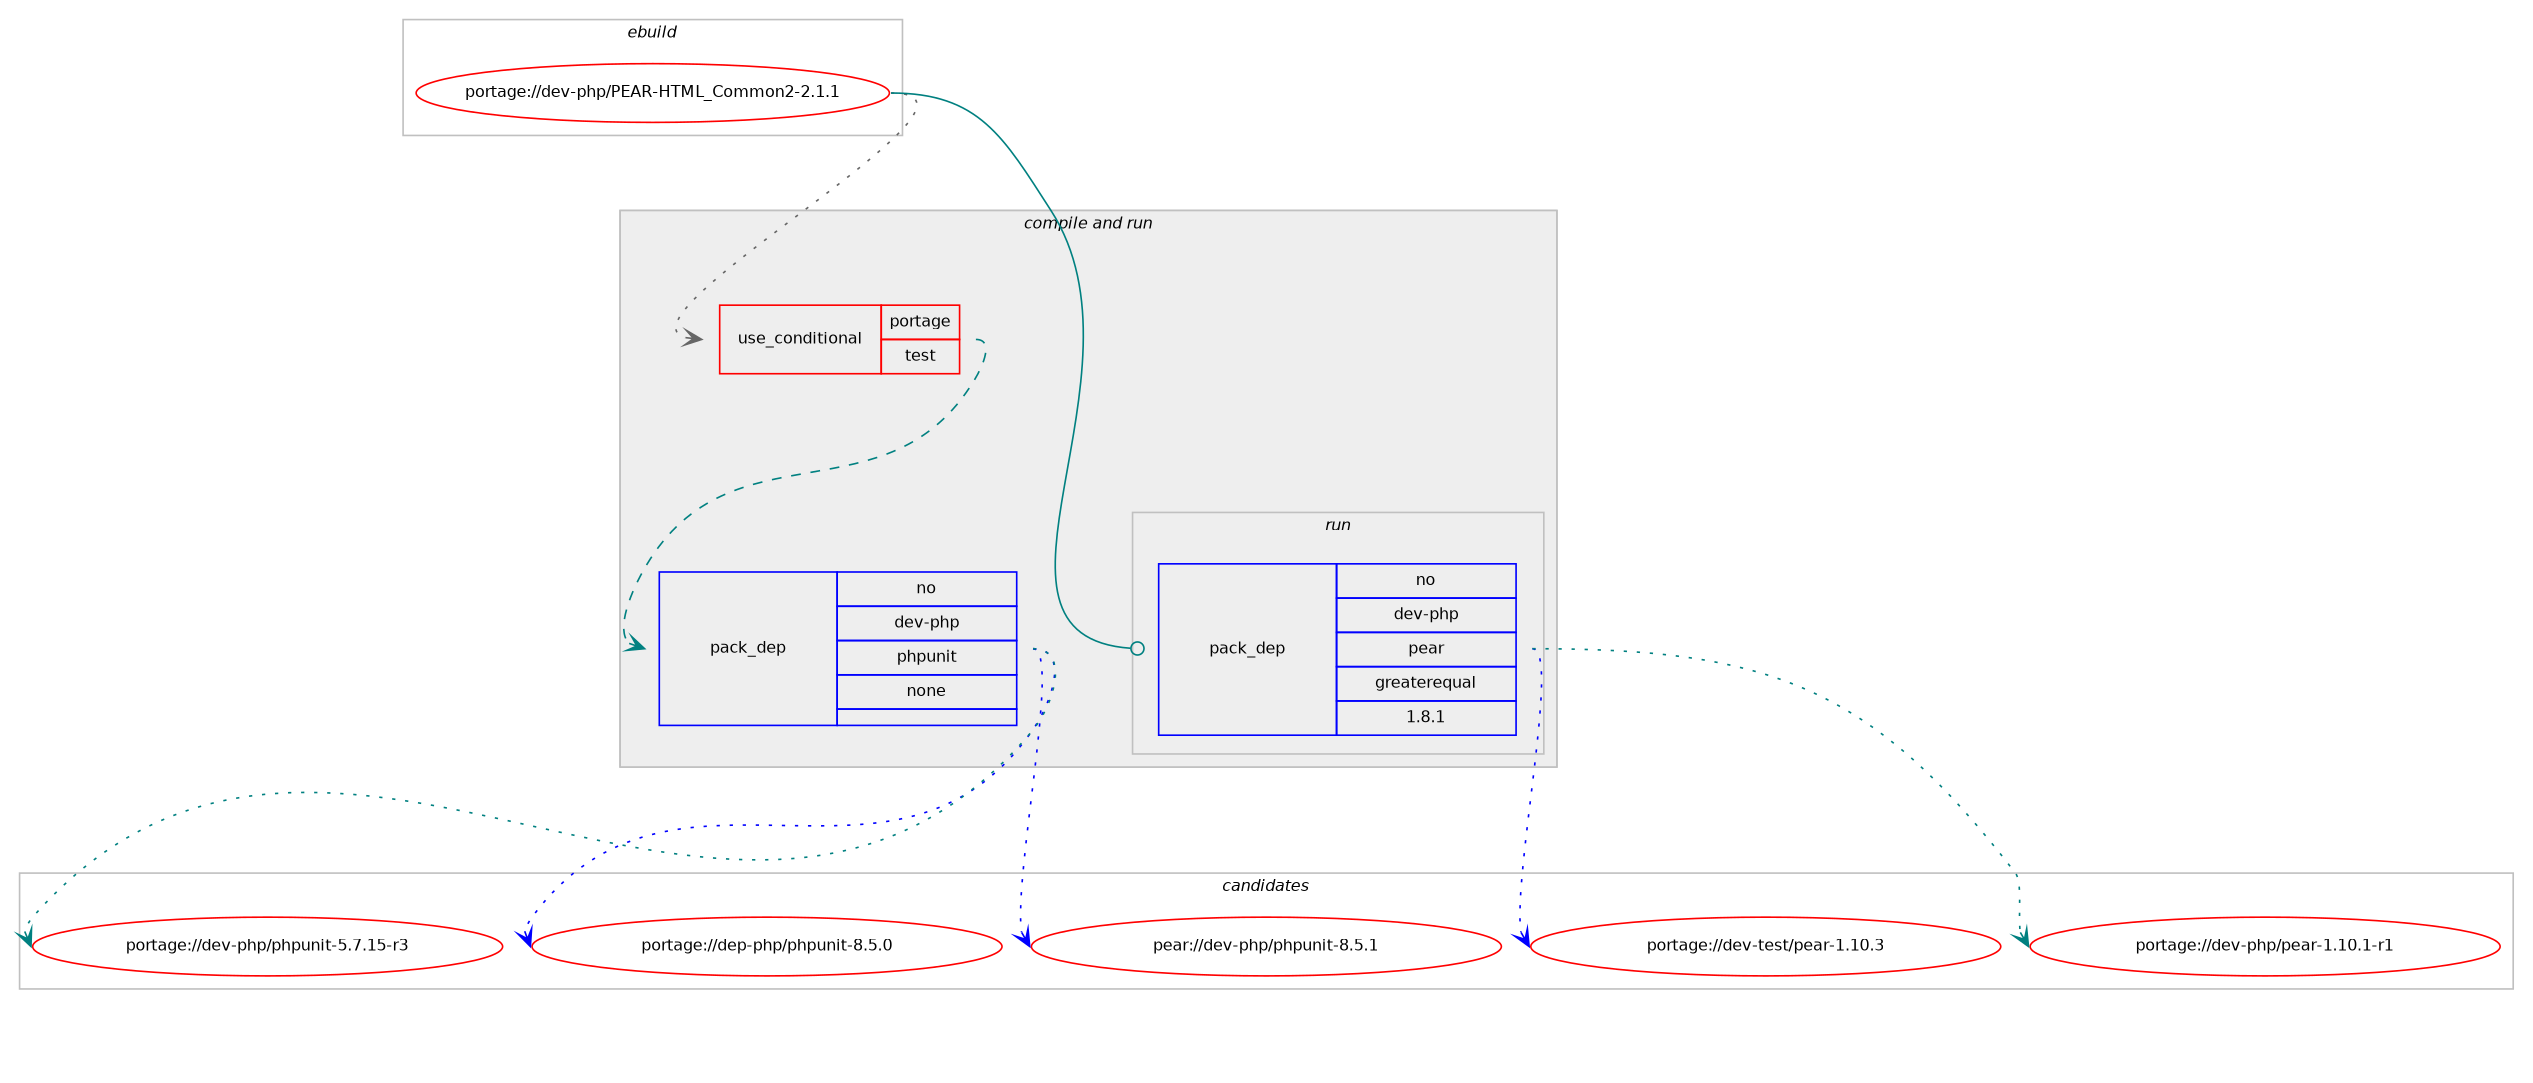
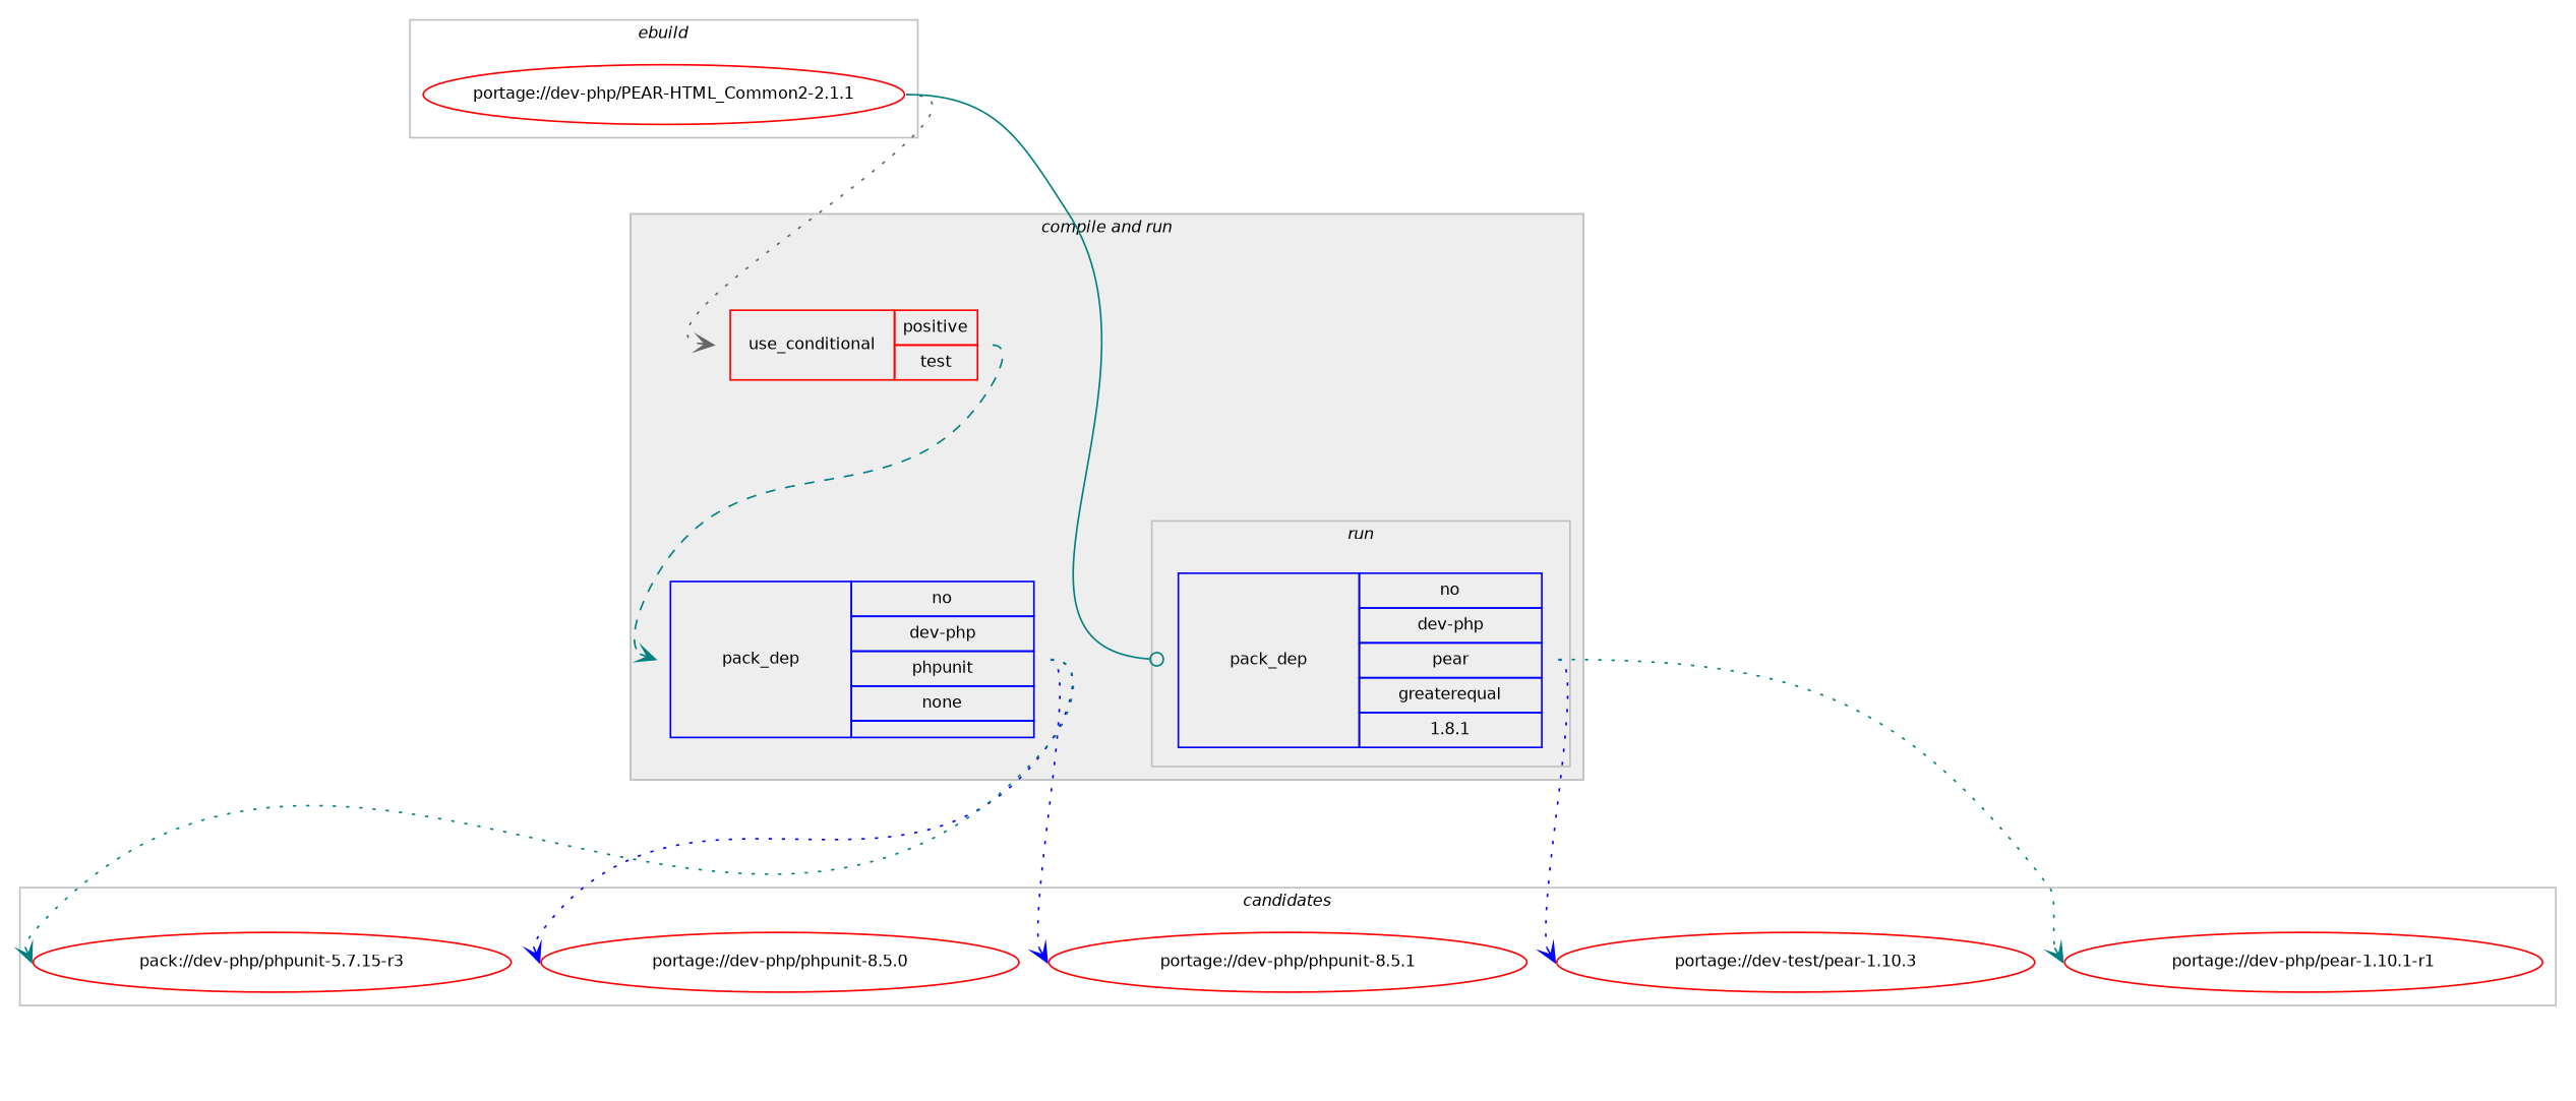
  digraph {
    compound=true
    concentrate=true
    fontname=Helvetica
    fontsize=10
    newrank=true
    rankdir=TB
    ranksep=1.5
    node [color=red fontname=Helvetica fontsize=10]
    edge [arrowhead=vee color=teal headport=w style=dotted tailport=e weight=100]
    n1 [label="portage://dev-php/PEAR-HTML_Common2-2.1.1" width=4]
    n2 [color=blue label=<<TABLE BORDER="0" CELLBORDER="1" CELLSPACING="0" CELLPADDING="4" WIDTH="220"><TR><TD ROWSPAN="6" CELLPADDING="30">pack_dep</TD></TR><TR><TD WIDTH="110">no</TD></TR><TR><TD>dev-php</TD></TR><TR><TD>phpunit</TD></TR><TR><TD>none</TD></TR><TR><TD></TD></TR></TABLE>> shape=none]
-   n3 [label=<<TABLE BORDER="0" CELLBORDER="1" CELLSPACING="0" CELLPADDING="4"><TR><TD ROWSPAN="3" CELLPADDING="10">use_conditional</TD></TR><TR><TD>portage</TD></TR><TR><TD>test</TD></TR></TABLE>> shape=none]
+   n3 [label=<<TABLE BORDER="0" CELLBORDER="1" CELLSPACING="0" CELLPADDING="4"><TR><TD ROWSPAN="3" CELLPADDING="10">use_conditional</TD></TR><TR><TD>positive</TD></TR><TR><TD>test</TD></TR></TABLE>> shape=none]
    n4 [color=blue label=<<TABLE BORDER="0" CELLBORDER="1" CELLSPACING="0" CELLPADDING="4" WIDTH="220"><TR><TD ROWSPAN="6" CELLPADDING="30">pack_dep</TD></TR><TR><TD WIDTH="110">no</TD></TR><TR><TD>dev-php</TD></TR><TR><TD>pear</TD></TR><TR><TD>greaterequal</TD></TR><TR><TD>1.8.1</TD></TR></TABLE>> shape=none]
-   n5 [label="pear://dev-php/phpunit-8.5.1" width=4]
-   n6 [label="portage://dep-php/phpunit-8.5.0" width=4]
-   n7 [label="portage://dev-php/phpunit-5.7.15-r3" width=4]
+   n5 [label="portage://dev-php/phpunit-8.5.1" width=4]
+   n6 [label="portage://dev-php/phpunit-8.5.0" width=4]
+   n7 [label="pack://dev-php/phpunit-5.7.15-r3" width=4]
    n8 [label="portage://dev-test/pear-1.10.3" width=4]
    n9 [label="portage://dev-php/pear-1.10.1-r1" width=4]
    subgraph cluster_1 {
      color=gray
      label=<<i>ebuild</i>>
      rank=same
      n1
    }
    subgraph cluster_2 {
      color=gray
      label=<<i>dependencies</i>>
      subgraph cluster_3 {
        color=gray
        fillcolor="#eeeeee"
        label=<<i>compile</i>>
        style=filled
        subgraph sub_4 {
          color=gray
          fillcolor="#eeeeee"
          label=<<i>compile</i>>
          style=filled
          n3
          subgraph sub_5 {
            color=gray
            fillcolor="#eeeeee"
            label=<<i>compile</i>>
            style=filled
            n2
          }
        }
      }
      subgraph cluster_6 {
        color=gray
        fillcolor="#eeeeee"
        label=<<i>compile and run</i>>
        style=filled
      }
      subgraph cluster_7 {
        color=gray
        fillcolor="#eeeeee"
        label=<<i>run</i>>
        style=filled
        subgraph sub_8 {
          color=gray
          fillcolor="#eeeeee"
          label=<<i>run</i>>
          style=filled
          n4
        }
      }
    }
    subgraph cluster_9 {
      color=gray
      label=<<i>candidates</i>>
      rank=same
      subgraph sub_10 {
        color=black
        label=<<i>candidates</i>>
        nodesep=1
        rank=same
        n5
        n6
        n7
      }
      subgraph sub_11 {
        color=black
        label=<<i>candidates</i>>
        nodesep=1
        rank=same
        n8
        n9
      }
    }
    n1 -> n3 [color=gray40 weight=20]
    n1 -> n4 [arrowhead=odot style=solid weight=20]
    n2 -> n5 [color=blue]
    n2 -> n6 [color=blue]
    n2 -> n7
    n3 -> n2 [style=dashed weight=20]
    n4 -> n8 [color=blue]
    n4 -> n9
  }
